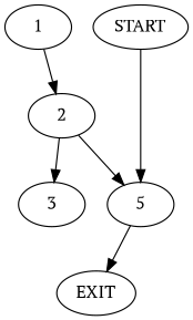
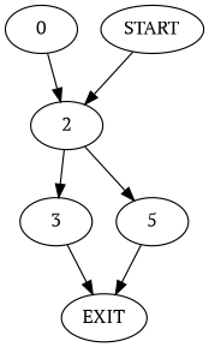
  digraph {
    fontname="PT Serif"
    node [fontname="PT Serif"]
    edge [fontname="PT Serif"]
    n1 [label=START]
    2
-   1
+   1 [label=0]
    3
    n5 [label=5]
    n6 [label=EXIT]
-   n1 -> n5
+   n1 -> 2
    2 -> 3
    2 -> n5
    1 -> 2
+   3 -> n6
    n5 -> n6
  }
